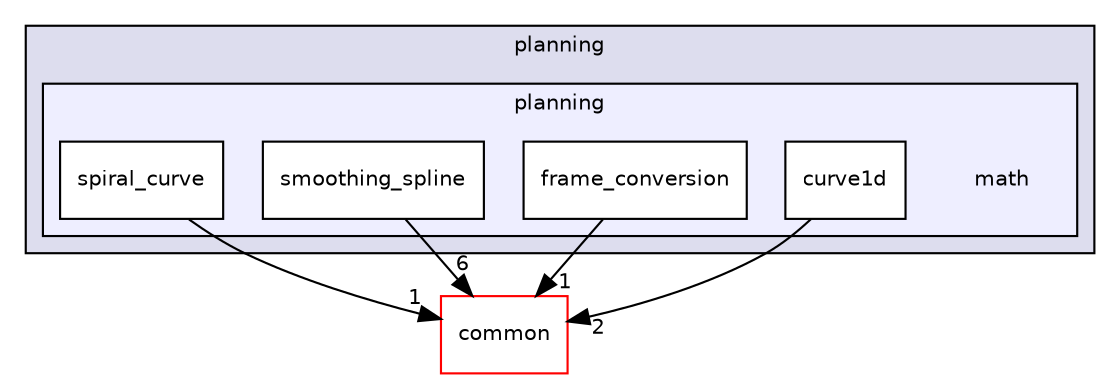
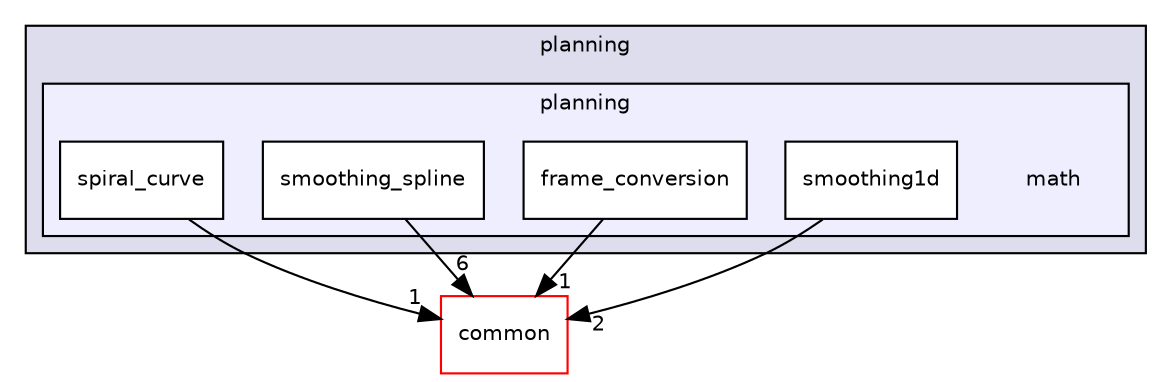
  digraph {
    compound=true
    node [fontname=Helvetica fontsize=10 shape=box color=black fillcolor=white style=filled]
    edge [headlabel=1 labeldistance=1.5 labelfontname=Helvetica labelfontsize=10]
    n1 [label=math shape=plaintext color="" fillcolor="" style=""]
-   n2 [label=curve1d]
+   n2 [label=smoothing1d]
    n3 [label=frame_conversion]
    n4 [label=smoothing_spline]
    n5 [label=spiral_curve]
    n6 [color=red label=common]
    subgraph cluster_1 {
      bgcolor="#ddddee"
      fontname=Helvetica
      fontsize=10
      label=planning
      pencolor=black
      subgraph cluster_2 {
        bgcolor="#eeeeff"
        fontname=Helvetica
        fontsize=10
        pencolor=black
        n1
        n2
        n3
        n4
        n5
      }
    }
    n2 -> n6 [headlabel=2]
    n3 -> n6
    n4 -> n6 [headlabel=6]
    n5 -> n6
  }
